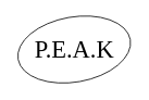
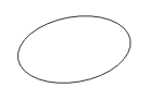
  <mxCell id="0" />
  <mxCell id="1" parent="0" />
  <mxCell id="2" value="" style="ellipse;whiteSpace=wrap;html=1;rotation=-10;fillColor=none;" parent="1" vertex="1"><mxGeometry x="20.66" y="20.41" width="140" height="80" as="geometry" /></mxCell>
- <mxCell id="3" value="&lt;font style=&quot;font-size: 30px;&quot;&gt;P.E.A.K&lt;/font&gt;" style="rounded=0;whiteSpace=wrap;html=1;fontFamily=Calibri;fontSource=https%3A%2F%2Ffonts.googleapis.com%2Fcss%3Ffamily%3DCalibri%3A400%2C700%2C400italic%2C700italic;fontSize=18;strokeColor=none;fillColor=none;" parent="1" vertex="1"><mxGeometry x="20.66" y="30.41" width="140" height="60" as="geometry" /></mxCell>
